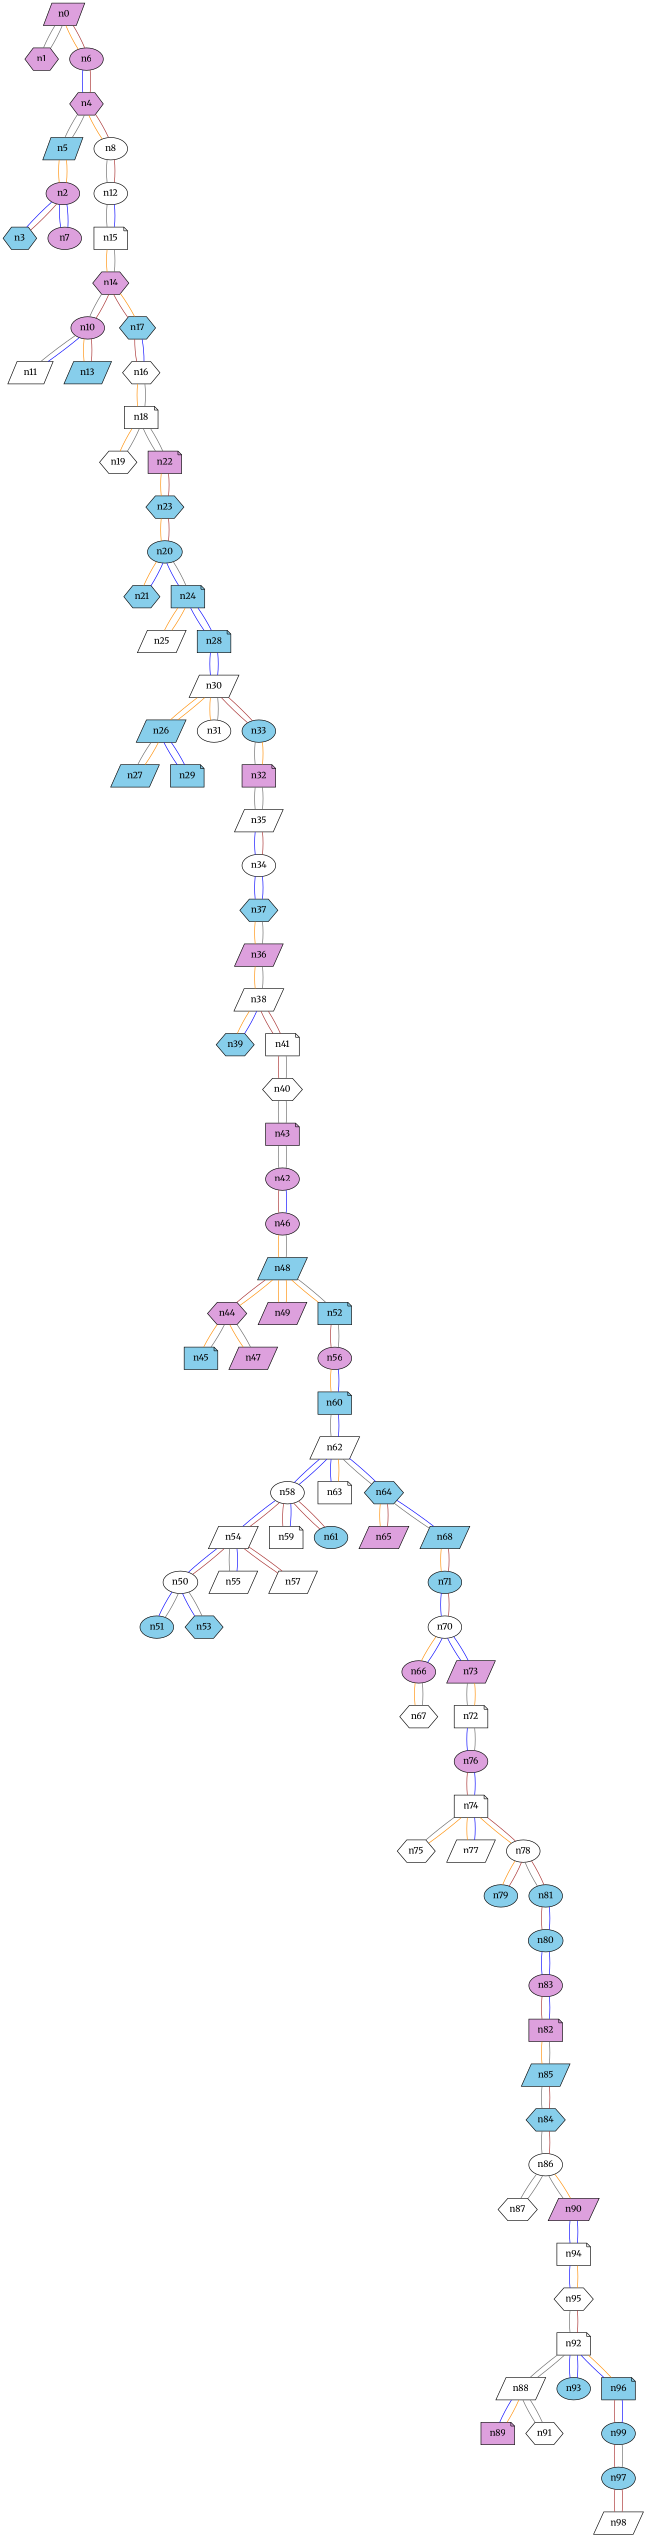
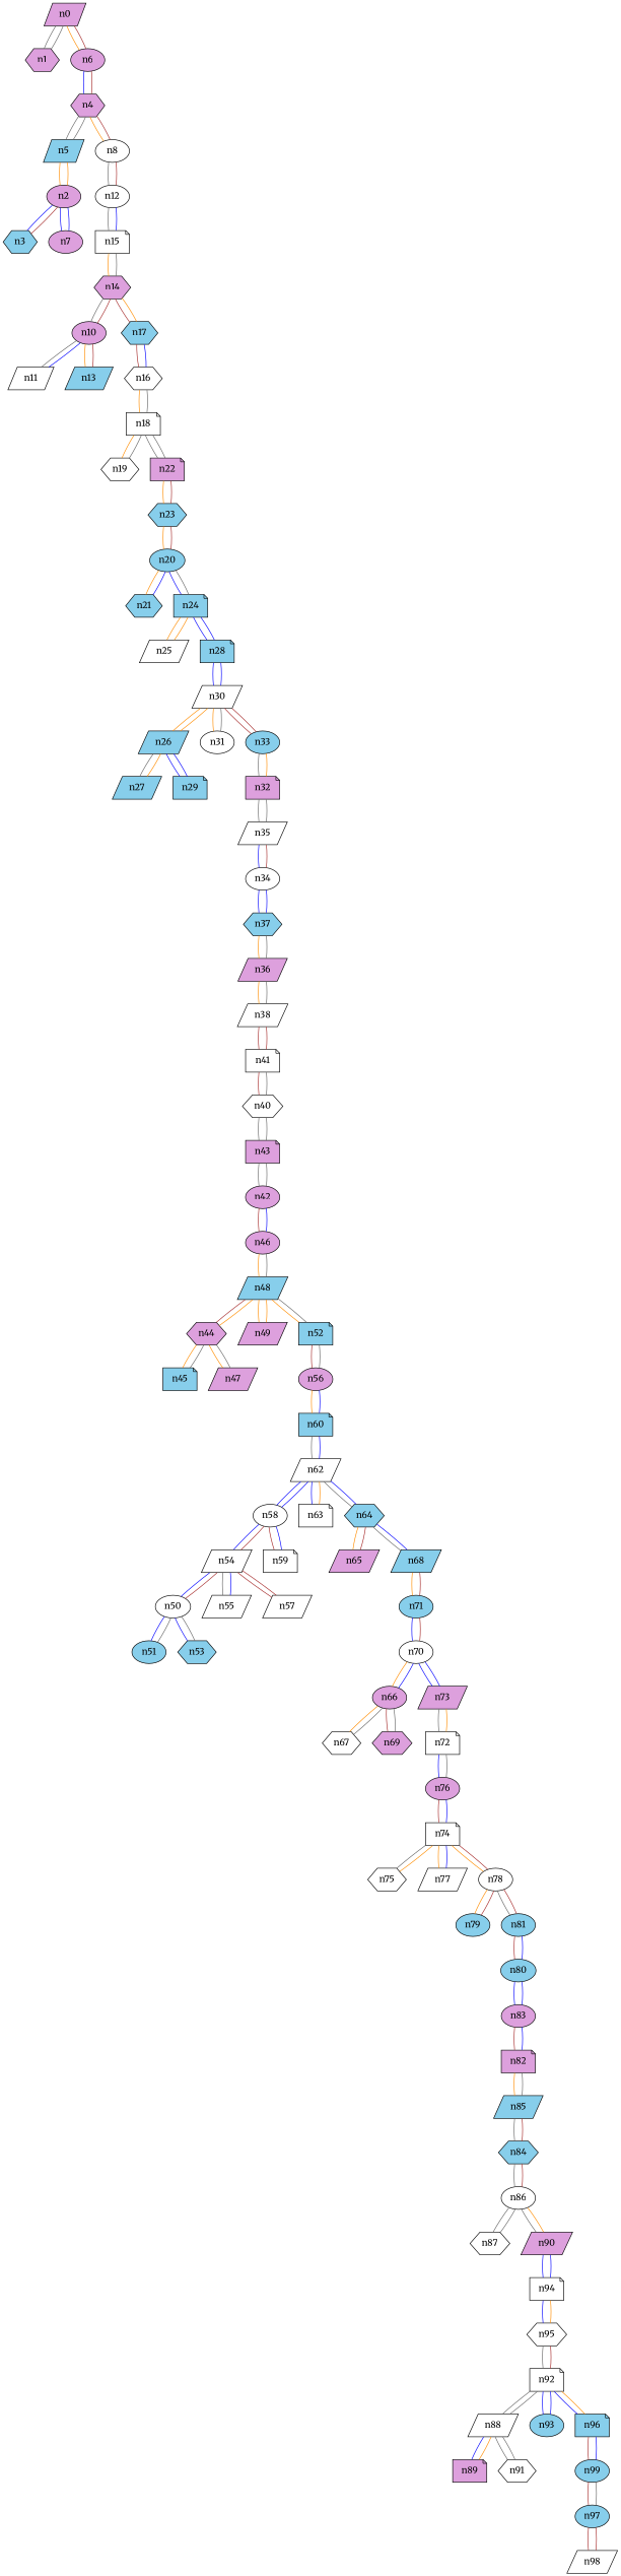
  graph {
    fontname=Merriweather
    node [fillcolor=white fontname=Merriweather shape=ellipse style=filled]
    edge [color=gray40 fontname=Merriweather]
    n0 [fillcolor=plum shape=parallelogram]
    n1 [fillcolor=plum shape=hexagon]
    n6 [fillcolor=plum]
    n4 [fillcolor=plum shape=hexagon]
    n2 [fillcolor=plum]
    n3 [fillcolor=skyblue shape=hexagon]
    n5 [fillcolor=skyblue shape=parallelogram]
    n7 [fillcolor=plum]
    n8
    n12
    n15 [shape=note]
    n10 [fillcolor=plum]
    n11 [shape=parallelogram]
    n13 [fillcolor=skyblue shape=parallelogram]
    n14 [fillcolor=plum shape=hexagon]
    n17 [fillcolor=skyblue shape=hexagon]
    n16 [shape=hexagon]
    n18 [shape=note]
    n19 [shape=hexagon]
    n22 [fillcolor=plum shape=note]
    n23 [fillcolor=skyblue shape=hexagon]
    n20 [fillcolor=skyblue]
    n21 [fillcolor=skyblue shape=hexagon]
    n24 [fillcolor=skyblue shape=note]
    n25 [shape=parallelogram]
    n28 [fillcolor=skyblue shape=note]
    n30 [shape=parallelogram]
    n26 [fillcolor=skyblue shape=parallelogram]
    n27 [fillcolor=skyblue shape=parallelogram]
    n29 [fillcolor=skyblue shape=note]
    n31
    n33 [fillcolor=skyblue]
    n32 [fillcolor=plum shape=note]
    n35 [shape=parallelogram]
    n34
    n37 [fillcolor=skyblue shape=hexagon]
    n36 [fillcolor=plum shape=parallelogram]
    n38 [shape=parallelogram]
-   n39 [fillcolor=skyblue shape=hexagon]
    n41 [shape=note]
    n40 [shape=hexagon]
    n43 [fillcolor=plum shape=note]
    n42 [fillcolor=plum]
    n46 [fillcolor=plum]
    n48 [fillcolor=skyblue shape=parallelogram]
    n44 [fillcolor=plum shape=hexagon]
    n45 [fillcolor=skyblue shape=note]
    n47 [fillcolor=plum shape=parallelogram]
    n49 [fillcolor=plum shape=parallelogram]
    n52 [fillcolor=skyblue shape=note]
    n56 [fillcolor=plum]
    n51 [fillcolor=skyblue]
    n50
    n53 [fillcolor=skyblue shape=hexagon]
    n54 [shape=parallelogram]
    n55 [shape=parallelogram]
    n57 [shape=parallelogram]
    n58
    n60 [fillcolor=skyblue shape=note]
    n59 [shape=note]
-   n61 [fillcolor=skyblue]
    n62 [shape=parallelogram]
    n63 [shape=note]
    n64 [fillcolor=skyblue shape=hexagon]
    n65 [fillcolor=plum shape=parallelogram]
    n68 [fillcolor=skyblue shape=parallelogram]
    n71 [fillcolor=skyblue]
    n66 [fillcolor=plum]
    n67 [shape=hexagon]
+   n69 [fillcolor=plum shape=hexagon]
    n70
    n73 [fillcolor=plum shape=parallelogram]
    n72 [shape=note]
    n76 [fillcolor=plum]
    n74 [shape=note]
    n75 [shape=hexagon]
    n77 [shape=parallelogram]
    n78
    n79 [fillcolor=skyblue]
    n81 [fillcolor=skyblue]
    n80 [fillcolor=skyblue]
    n83 [fillcolor=plum]
    n82 [fillcolor=plum shape=note]
    n85 [fillcolor=skyblue shape=parallelogram]
    n84 [fillcolor=skyblue shape=hexagon]
    n86
    n87 [shape=hexagon]
    n90 [fillcolor=plum shape=parallelogram]
    n94 [shape=note]
    n88 [shape=parallelogram]
    n89 [fillcolor=plum shape=note]
    n91 [shape=hexagon]
    n92 [shape=note]
    n93 [fillcolor=skyblue]
    n95 [shape=hexagon]
    n96 [fillcolor=skyblue shape=note]
    n99 [fillcolor=skyblue]
    n97 [fillcolor=skyblue]
    n98 [shape=parallelogram]
    n0 -- n1
    n0 -- n6 [color=darkorange]
    n1 -- n0
    n6 -- n0 [color=brown]
    n6 -- n4 [color=blue]
    n4 -- n6 [color=brown]
    n4 -- n5
    n4 -- n8 [color=darkorange]
    n2 -- n3 [color=blue]
    n2 -- n5 [color=darkorange]
    n2 -- n7 [color=blue]
    n3 -- n2 [color=brown]
    n5 -- n4
    n5 -- n2 [color=darkorange]
    n7 -- n2 [color=blue]
    n8 -- n4 [color=brown]
    n8 -- n12
    n12 -- n8 [color=brown]
    n12 -- n15
    n15 -- n12 [color=blue]
    n15 -- n14 [color=darkorange]
    n10 -- n11
    n10 -- n13 [color=darkorange]
    n10 -- n14 [color=brown]
    n11 -- n10 [color=blue]
    n13 -- n10 [color=brown]
    n14 -- n15
    n14 -- n10
    n14 -- n17 [color=brown]
    n17 -- n14 [color=darkorange]
    n17 -- n16 [color=brown]
    n16 -- n17 [color=blue]
    n16 -- n18 [color=darkorange]
    n18 -- n16
    n18 -- n19 [color=darkorange]
    n18 -- n22
    n19 -- n18
    n22 -- n18
    n22 -- n23 [color=darkorange]
    n23 -- n22 [color=brown]
    n23 -- n20 [color=darkorange]
    n20 -- n23 [color=brown]
    n20 -- n21 [color=darkorange]
    n20 -- n24 [color=blue]
    n21 -- n20 [color=blue]
    n24 -- n20
    n24 -- n25 [color=darkorange]
    n24 -- n28 [color=blue]
    n25 -- n24 [color=darkorange]
    n28 -- n24 [color=blue]
    n28 -- n30 [color=blue]
    n30 -- n28 [color=blue]
    n30 -- n26 [color=darkorange]
    n30 -- n31 [color=darkorange]
    n30 -- n33 [color=brown]
    n26 -- n30 [color=darkorange]
    n26 -- n27
    n26 -- n29 [color=blue]
    n27 -- n26 [color=darkorange]
    n29 -- n26 [color=blue]
    n31 -- n30
    n33 -- n30 [color=brown]
    n33 -- n32
    n32 -- n33 [color=darkorange]
    n32 -- n35
    n35 -- n32
    n35 -- n34 [color=blue]
    n34 -- n35 [color=brown]
    n34 -- n37 [color=blue]
    n37 -- n34 [color=blue]
    n37 -- n36 [color=darkorange]
    n36 -- n37
    n36 -- n38 [color=darkorange]
    n38 -- n36
-   n38 -- n39 [color=darkorange]
    n38 -- n41 [color=brown]
-   n39 -- n38 [color=blue]
    n41 -- n38 [color=brown]
    n41 -- n40 [color=brown]
    n40 -- n41
    n40 -- n43
    n43 -- n40
    n43 -- n42
    n42 -- n43
    n42 -- n46 [color=brown]
    n46 -- n42 [color=blue]
    n46 -- n48 [color=darkorange]
    n48 -- n46
    n48 -- n44 [color=brown]
    n48 -- n49 [color=darkorange]
    n48 -- n52 [color=darkorange]
    n44 -- n48 [color=darkorange]
    n44 -- n45 [color=darkorange]
    n44 -- n47 [color=darkorange]
    n45 -- n44
    n47 -- n44
    n49 -- n48 [color=darkorange]
    n52 -- n48
    n52 -- n56 [color=brown]
    n56 -- n52
    n56 -- n60 [color=darkorange]
    n51 -- n50
    n50 -- n51 [color=blue]
    n50 -- n53 [color=blue]
    n50 -- n54 [color=brown]
    n53 -- n50
    n54 -- n50 [color=blue]
    n54 -- n55
    n54 -- n57 [color=brown]
    n54 -- n58 [color=brown]
    n55 -- n54 [color=blue]
    n57 -- n54 [color=brown]
    n58 -- n54 [color=blue]
    n58 -- n59 [color=brown]
-   n58 -- n61 [color=brown]
    n58 -- n62 [color=blue]
    n60 -- n56 [color=blue]
    n60 -- n62
    n59 -- n58 [color=blue]
-   n61 -- n58 [color=brown]
    n62 -- n58 [color=blue]
    n62 -- n60 [color=blue]
    n62 -- n63 [color=blue]
    n62 -- n64
    n63 -- n62 [color=darkorange]
    n64 -- n62 [color=blue]
    n64 -- n65 [color=darkorange]
    n64 -- n68
    n65 -- n64 [color=brown]
    n68 -- n64 [color=blue]
    n68 -- n71 [color=darkorange]
    n71 -- n68 [color=brown]
    n71 -- n70 [color=blue]
    n66 -- n67 [color=darkorange]
+   n66 -- n69 [color=brown]
    n66 -- n70 [color=blue]
    n67 -- n66
+   n69 -- n66
    n70 -- n71 [color=brown]
    n70 -- n66 [color=darkorange]
    n70 -- n73 [color=blue]
    n73 -- n70 [color=blue]
    n73 -- n72
    n72 -- n73 [color=darkorange]
    n72 -- n76 [color=blue]
    n76 -- n72
    n76 -- n74 [color=brown]
    n74 -- n76 [color=blue]
    n74 -- n75
    n74 -- n77 [color=darkorange]
    n74 -- n78 [color=darkorange]
    n75 -- n74 [color=darkorange]
    n77 -- n74 [color=blue]
    n78 -- n74 [color=brown]
    n78 -- n79 [color=darkorange]
    n78 -- n81
    n79 -- n78 [color=brown]
    n81 -- n78 [color=brown]
    n81 -- n80 [color=brown]
    n80 -- n81 [color=blue]
    n80 -- n83 [color=blue]
    n83 -- n80 [color=blue]
    n83 -- n82 [color=brown]
    n82 -- n83 [color=blue]
    n82 -- n85 [color=darkorange]
    n85 -- n82
    n85 -- n84
    n84 -- n85 [color=brown]
    n84 -- n86
    n86 -- n84 [color=brown]
    n86 -- n87
    n86 -- n90
    n87 -- n86
    n90 -- n86 [color=darkorange]
    n90 -- n94 [color=blue]
    n94 -- n90 [color=blue]
    n94 -- n95 [color=blue]
    n88 -- n89 [color=blue]
    n88 -- n91
    n88 -- n92
    n89 -- n88 [color=darkorange]
    n91 -- n88
    n92 -- n88
    n92 -- n93 [color=blue]
    n92 -- n95 [color=brown]
    n92 -- n96 [color=blue]
    n93 -- n92 [color=blue]
    n95 -- n94 [color=darkorange]
    n95 -- n92
    n96 -- n92 [color=darkorange]
    n96 -- n99 [color=brown]
    n99 -- n96 [color=blue]
    n99 -- n97 [color=brown]
    n97 -- n99
    n97 -- n98 [color=brown]
    n98 -- n97 [color=brown]
  }
